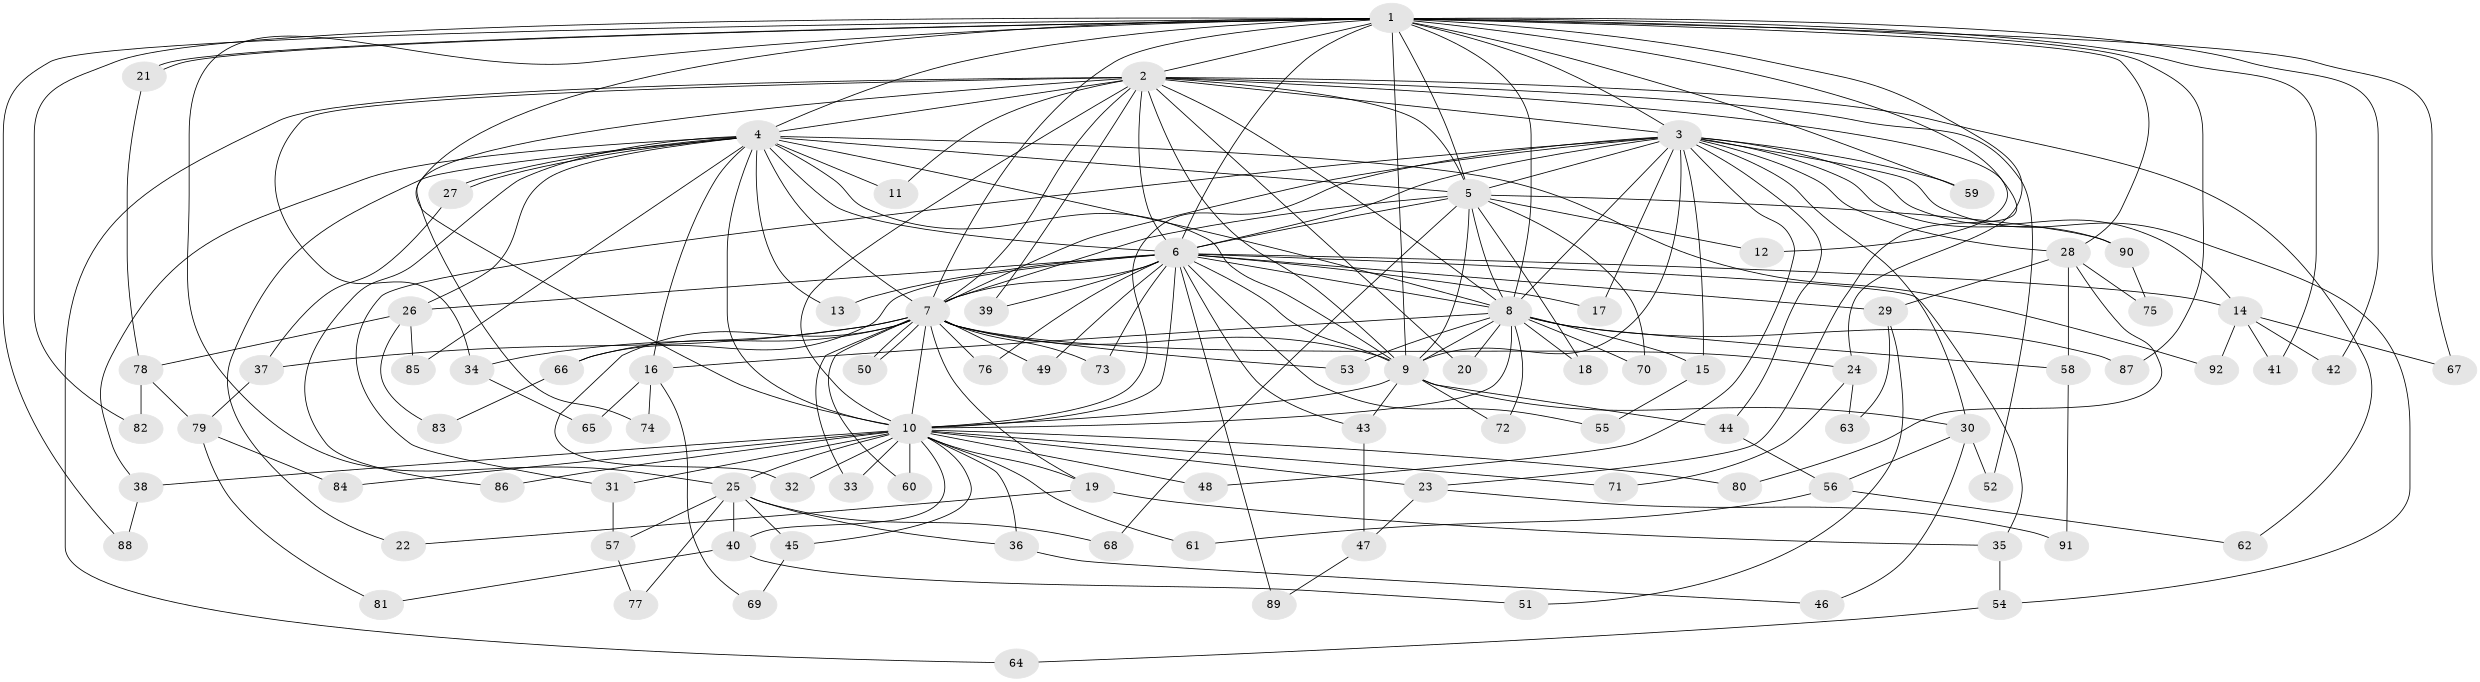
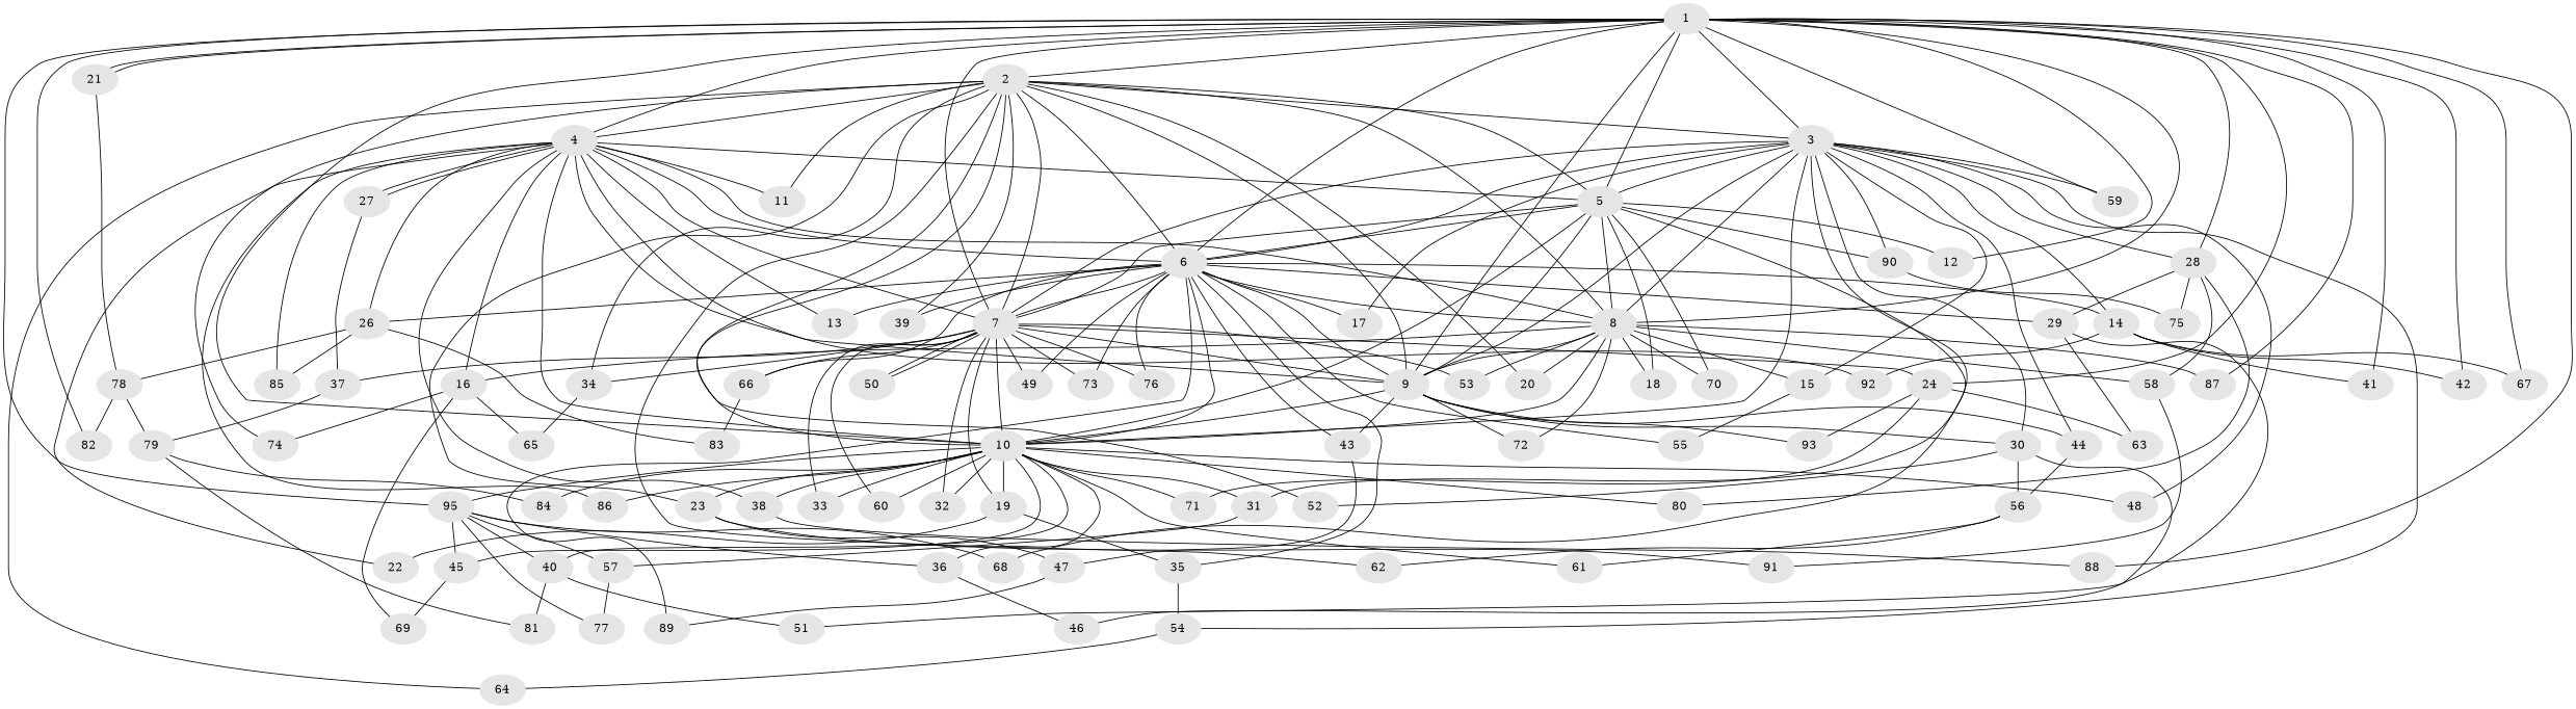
  graph {
    node [color=gray90 style=filled]
    1
    2
    3
    4
    5
    6
    7
    8
    9
    10
    12
    21
    24
-   25
+   25 [label=95]
    28
    41
    42
    59
    67
    82
    87
    88
    11
    20
    23
    34
    39
    52
    62
    64
    74
    14
    15
    17
    30
    31
    44
    48
    54
    90
    13
    16
    22
    26
    27
    38
    85
    86
    92
    18
    68
    70
    29
    35
    43
    49
    55
    66
    73
    76
    89
    19
    32
    33
    37
    50
    53
    60
    58
    72
+   93
    36
    40
    45
    61
    71
    80
    84
    78
    63
    57
    77
    75
    47
    91
    65
    46
    56
    69
    83
    51
    79
    81
    1 -- 2
    1 -- 3
    1 -- 4
    1 -- 5
    1 -- 6
    1 -- 7
    1 -- 8
    1 -- 9
    1 -- 10
    1 -- 12
    1 -- 21
    1 -- 21
    1 -- 24
    1 -- 25
    1 -- 28
    1 -- 41
    1 -- 42
    1 -- 59
    1 -- 67
    1 -- 82
    1 -- 87
    1 -- 88
    2 -- 3
    2 -- 4
    2 -- 5
    2 -- 6
    2 -- 7
    2 -- 8
    2 -- 9
    2 -- 10
    2 -- 11
    2 -- 20
    2 -- 23
    2 -- 34
    2 -- 39
    2 -- 52
    2 -- 62
    2 -- 64
    2 -- 74
    3 -- 5
    3 -- 6
    3 -- 7
    3 -- 8
    3 -- 9
    3 -- 10
    3 -- 28
    3 -- 59
    3 -- 14
    3 -- 15
    3 -- 17
    3 -- 30
    3 -- 31
    3 -- 44
    3 -- 48
    3 -- 54
    3 -- 90
    4 -- 5
    4 -- 6
    4 -- 7
    4 -- 8
    4 -- 9
    4 -- 10
    4 -- 11
    4 -- 13
    4 -- 16
    4 -- 22
    4 -- 26
    4 -- 27
    4 -- 27
    4 -- 38
    4 -- 85
    4 -- 86
    4 -- 92
    5 -- 6
    5 -- 7
    5 -- 8
    5 -- 9
+   5 -- 10
    5 -- 12
    5 -- 90
    5 -- 18
    5 -- 68
    5 -- 70
    6 -- 7
    6 -- 8
    6 -- 9
    6 -- 10
    6 -- 39
    6 -- 14
    6 -- 17
    6 -- 13
    6 -- 26
    6 -- 29
    6 -- 35
    6 -- 43
    6 -- 49
    6 -- 55
    6 -- 66
    6 -- 73
    6 -- 76
    6 -- 89
    7 -- 9
    7 -- 10
    7 -- 24
    7 -- 34
    7 -- 49
    7 -- 66
    7 -- 73
    7 -- 76
    7 -- 19
    7 -- 32
    7 -- 33
    7 -- 37
    7 -- 50
    7 -- 50
    7 -- 53
    7 -- 60
    8 -- 9
    8 -- 10
    8 -- 87
    8 -- 20
    8 -- 15
    8 -- 16
    8 -- 18
    8 -- 70
    8 -- 53
    8 -- 58
    8 -- 72
    9 -- 10
    9 -- 30
    9 -- 44
    9 -- 43
    9 -- 72
+   9 -- 93
    10 -- 25
    10 -- 23
    10 -- 31
    10 -- 48
    10 -- 38
    10 -- 86
    10 -- 19
    10 -- 32
    10 -- 33
    10 -- 60
    10 -- 36
    10 -- 40
    10 -- 45
    10 -- 61
    10 -- 71
    10 -- 80
    10 -- 84
    21 -- 78
+   24 -- 93
    24 -- 71
    24 -- 63
    25 -- 68
    25 -- 36
    25 -- 40
    25 -- 45
    25 -- 57
    25 -- 77
    28 -- 29
    28 -- 58
    28 -- 80
    28 -- 75
    23 -- 47
    23 -- 91
    34 -- 65
    14 -- 41
    14 -- 42
    14 -- 67
    14 -- 92
    15 -- 55
    30 -- 52
    30 -- 46
    30 -- 56
    31 -- 57
    44 -- 56
    54 -- 64
    90 -- 75
    16 -- 74
    16 -- 65
    16 -- 69
    26 -- 85
    26 -- 78
    26 -- 83
    27 -- 37
    38 -- 88
    29 -- 63
    29 -- 51
    35 -- 54
    43 -- 47
    66 -- 83
    19 -- 22
    19 -- 35
    37 -- 79
    58 -- 91
    36 -- 46
    40 -- 51
    40 -- 81
    45 -- 69
    78 -- 82
    78 -- 79
    57 -- 77
    47 -- 89
    56 -- 62
    56 -- 61
    79 -- 84
    79 -- 81
  }
